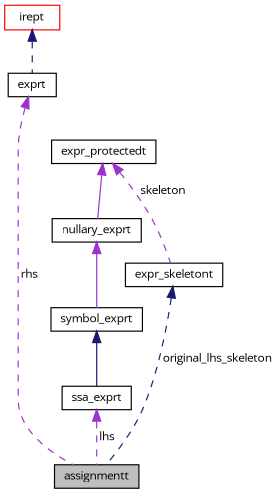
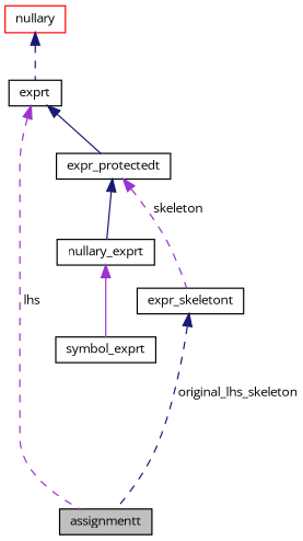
  digraph {
    fontname="Open Sans"
    node [color=black fontname="Open Sans" fontsize=10 shape=record]
    edge [color=midnightblue dir=back fontname="Open Sans" fontsize=10 labelfontname=Helvetica labelfontsize=10 style=dashed]
    n1 [fillcolor=grey75 fontcolor=black height=0.2 label=assignmentt style=filled width=0.4]
-   n2 [height=0.2 label=ssa_exprt width=0.4]
    n3 [height=0.2 label=symbol_exprt width=0.4]
    n4 [height=0.2 label=nullary_exprt width=0.4]
    n5 [height=0.2 label=expr_protectedt width=0.4]
    n6 [height=0.2 label=expr_skeletont width=0.4]
    n7 [height=0.2 label=exprt width=0.4]
-   n8 [color=red height=0.2 label=irept width=0.4]
-   n2 -> n1 [color=darkorchid3 label=" lhs"]
-   n3 -> n2 [style=solid]
+   n8 [color=red height=0.2 label=nullary width=0.4]
    n4 -> n3 [color=darkorchid3 style=solid]
-   n5 -> n4 [color=darkorchid3 style=solid]
+   n5 -> n4 [style=solid]
    n5 -> n6 [color=darkorchid3 label=" skeleton"]
    n6 -> n1 [label=" original_lhs_skeleton"]
-   n7 -> n1 [color=darkorchid3 label=" rhs"]
+   n7 -> n1 [color=darkorchid3 label=" lhs"]
+   n7 -> n5 [style=solid]
    n8 -> n7
  }
